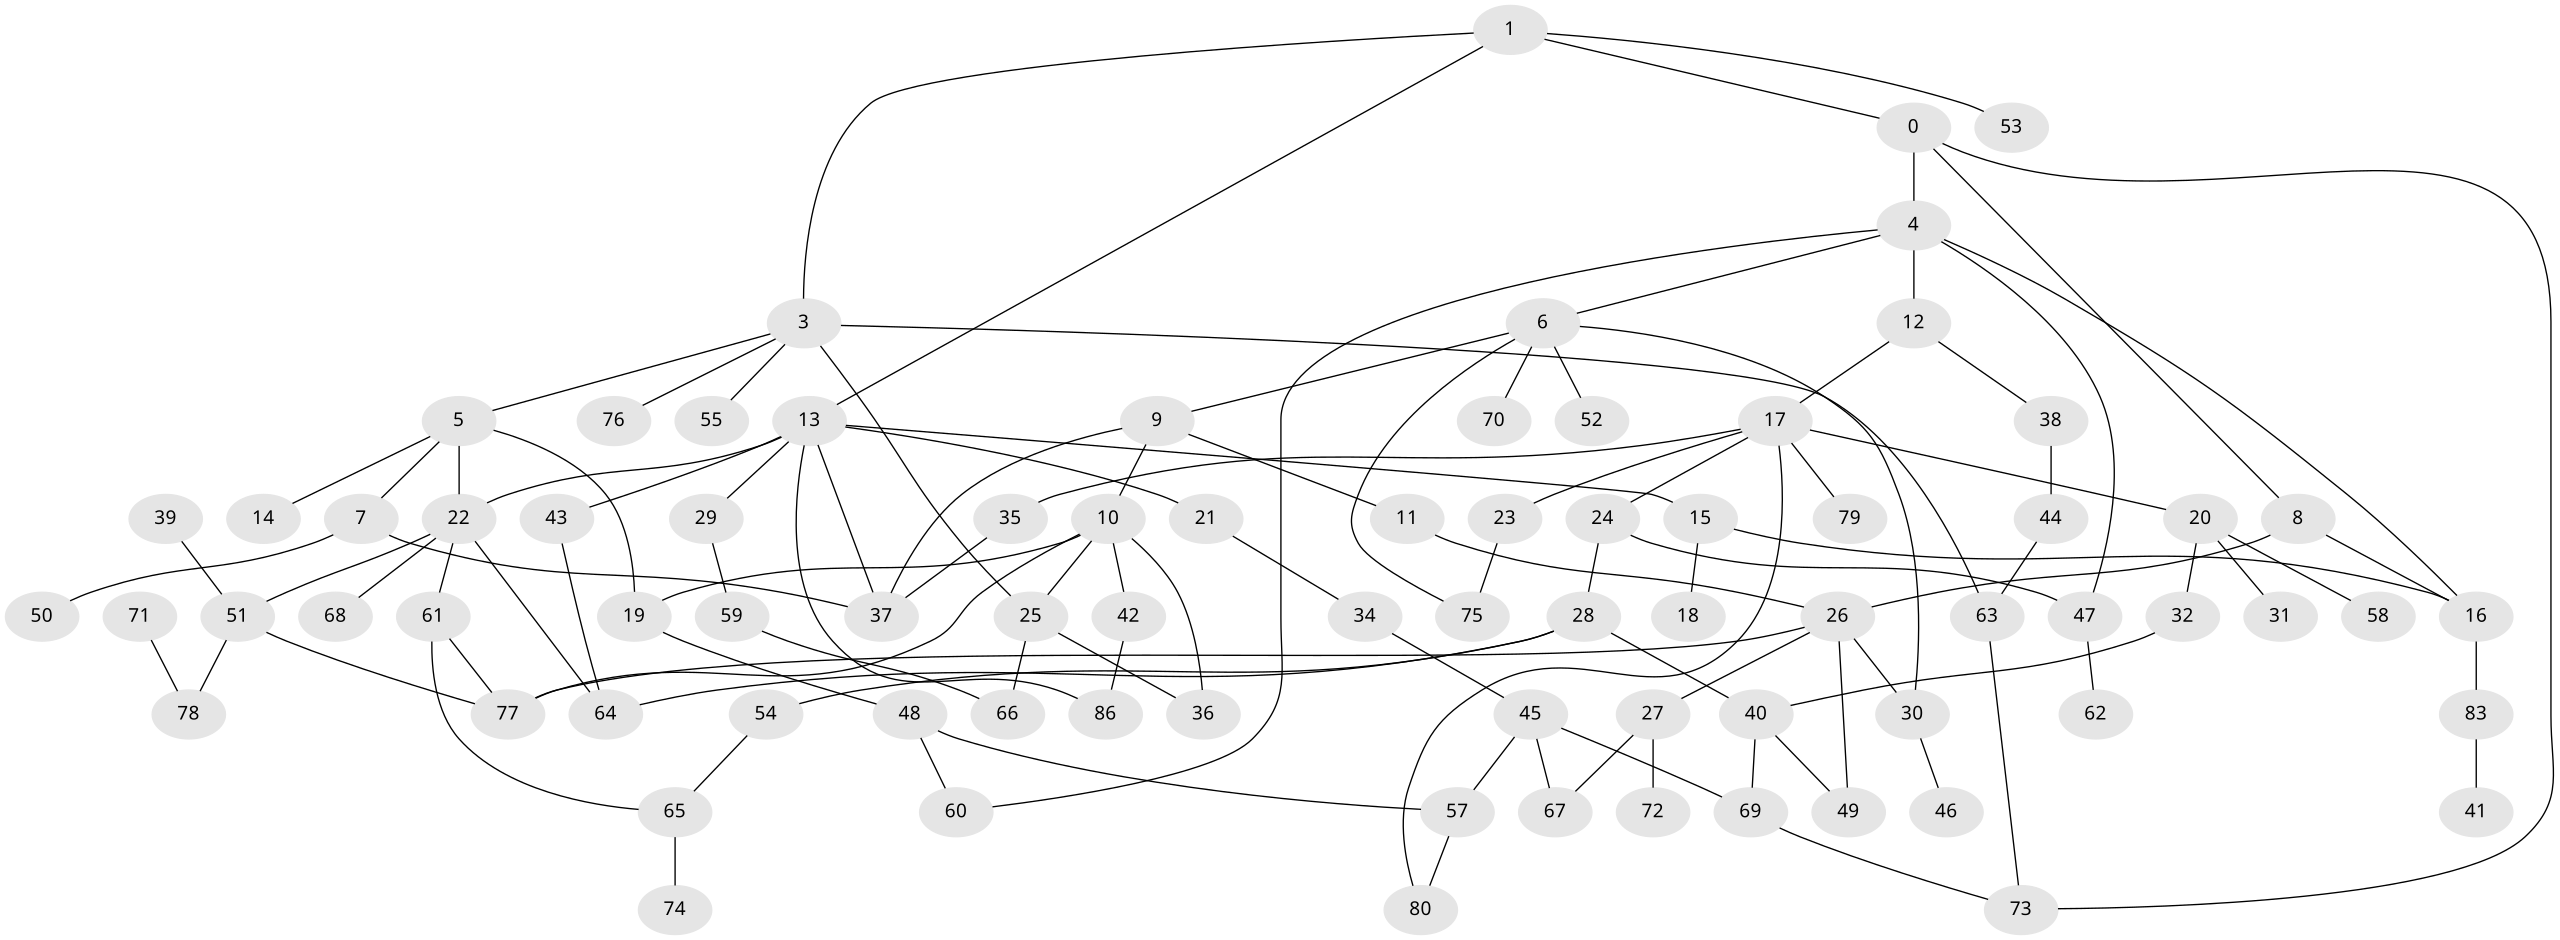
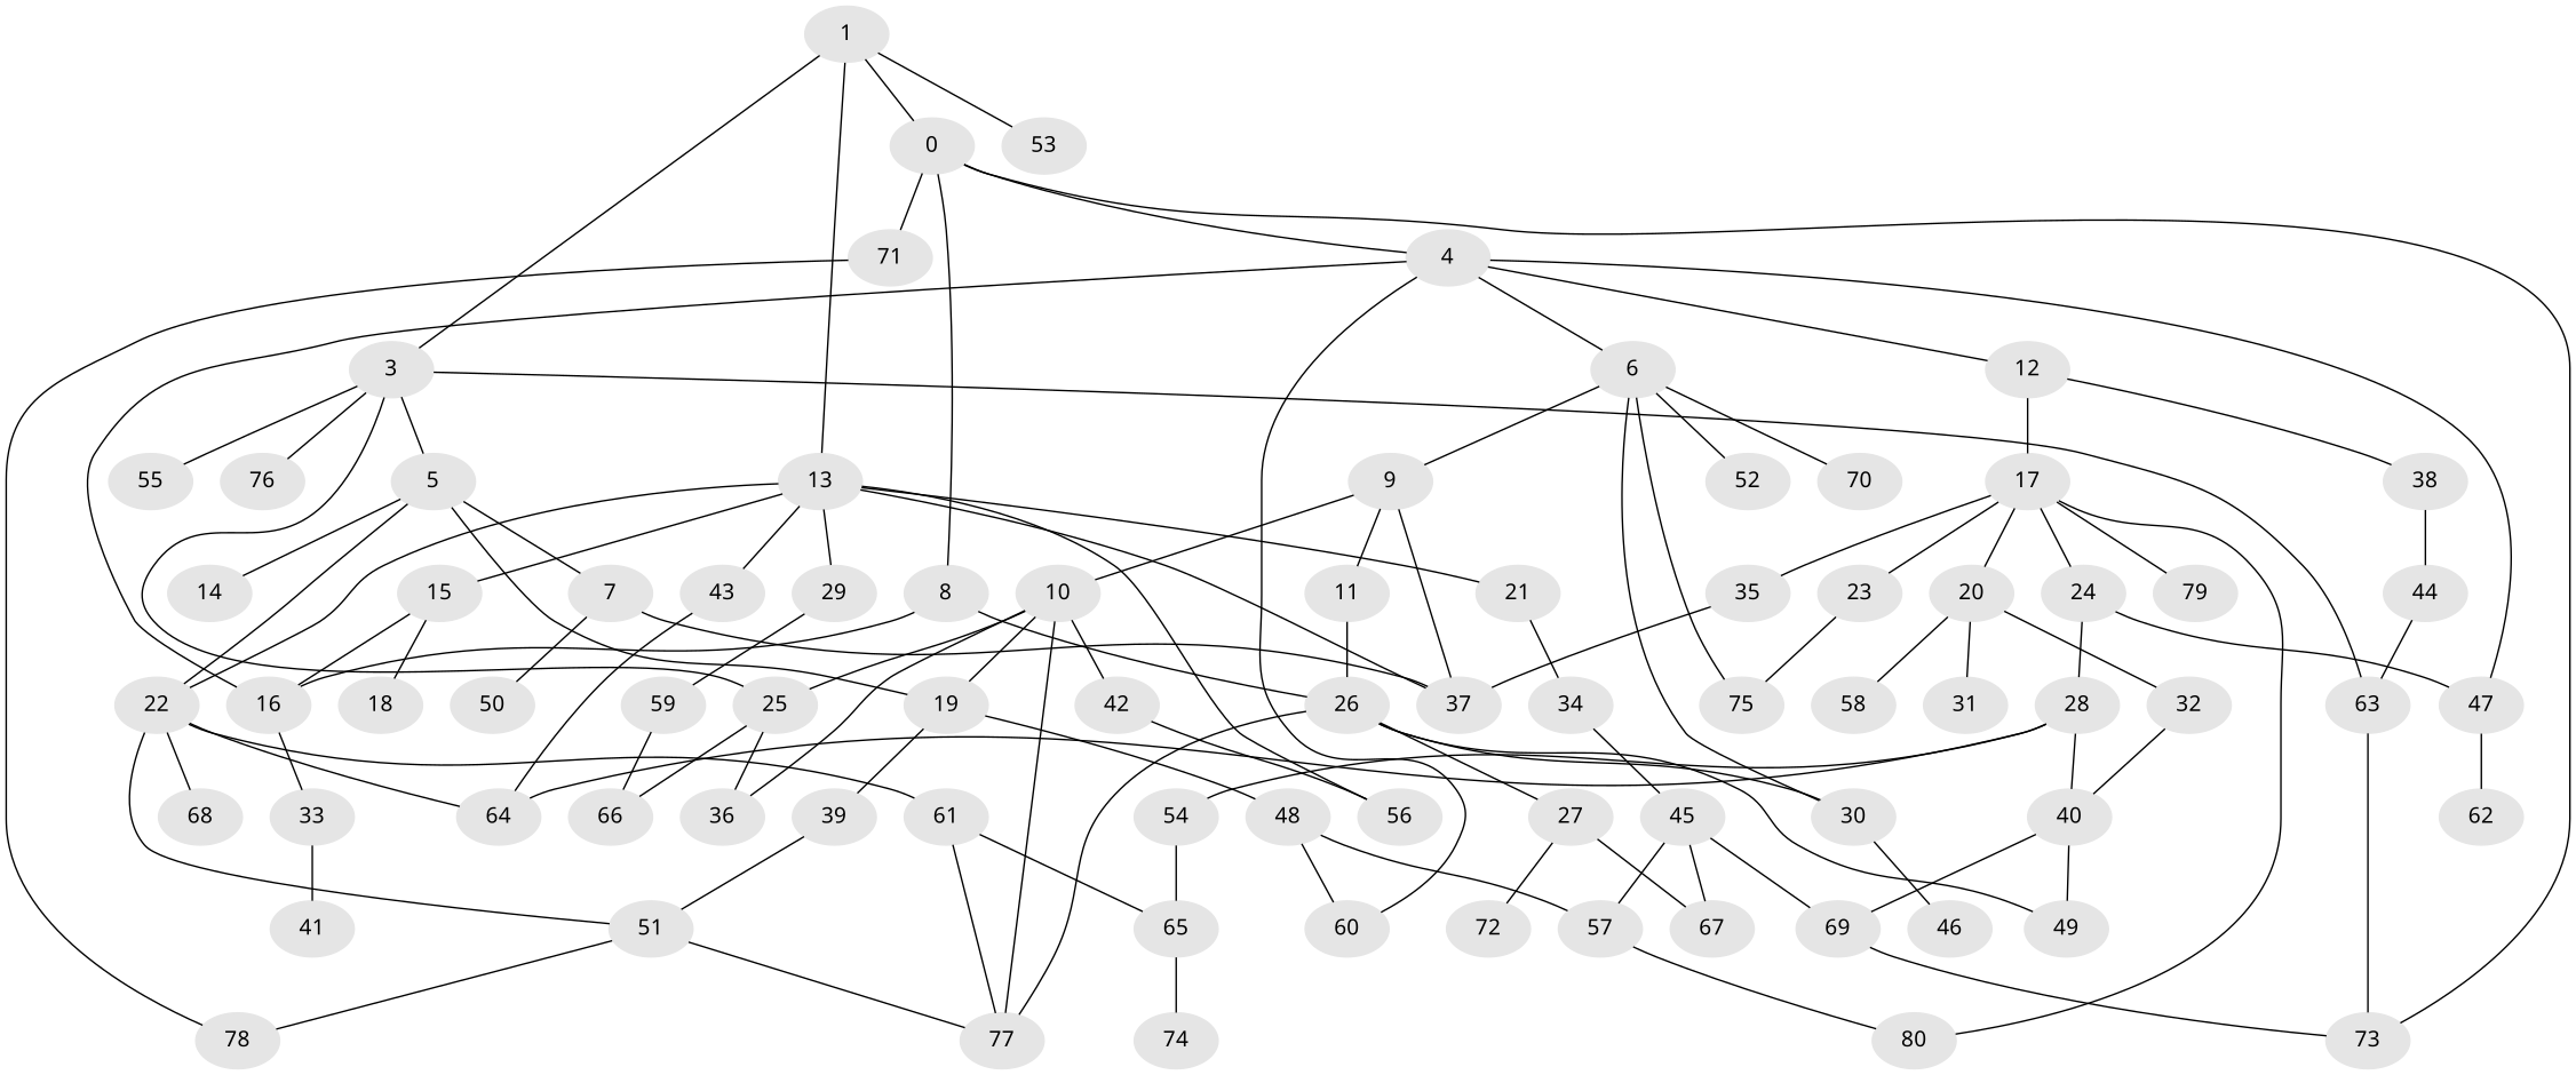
  graph {
    fontname="Noto Sans"
    node [color=gray90 fontname="Noto Sans" style=filled]
    edge [fontname="Noto Sans"]
    n1 [label=0]
    1
    3
    13
    53
    4
    8
    71
    73
    5
    25
    55
    63
    76
    22
    37
    15
    21
    29
    43
-   56 [label=86]
+   56
    6
    12
    16
    47
    60
    26
    78
    7
    14
    19
    36
    66
    9
    30
    52
    70
    75
    17
    38
-   33 [label=83]
+   33
    62
    50
    39
    48
    51
    61
    64
    68
    10
    11
    46
    77
    27
    49
    42
    20
    23
    24
    35
    79
    80
    44
    18
    34
    59
    41
    31
    32
    58
    28
    57
    40
    45
    65
    54
    67
    72
    69
    74
    n1 -- 4
    n1 -- 8
+   n1 -- 71
    n1 -- 73
    1 -- n1
    1 -- 3
    1 -- 13
    1 -- 53
    3 -- 5
    3 -- 25
    3 -- 55
    3 -- 63
    3 -- 76
    13 -- 22
    13 -- 37
    13 -- 15
    13 -- 21
    13 -- 29
    13 -- 43
    13 -- 56
    4 -- 6
    4 -- 12
    4 -- 16
    4 -- 47
    4 -- 60
    8 -- 16
    8 -- 26
    71 -- 78
    5 -- 22
    5 -- 7
    5 -- 14
    5 -- 19
    25 -- 36
    25 -- 66
    63 -- 73
    22 -- 51
    22 -- 61
    22 -- 64
    22 -- 68
    15 -- 16
    15 -- 18
    21 -- 34
    29 -- 59
    43 -- 64
    6 -- 9
    6 -- 30
    6 -- 52
    6 -- 70
    6 -- 75
    12 -- 17
    12 -- 38
    16 -- 33
    47 -- 62
    26 -- 30
    26 -- 77
    26 -- 27
    26 -- 49
    7 -- 37
    7 -- 50
+   19 -- 39
    19 -- 48
    9 -- 37
    9 -- 10
    9 -- 11
    30 -- 46
    17 -- 20
    17 -- 23
    17 -- 24
    17 -- 35
    17 -- 79
    17 -- 80
    38 -- 44
    33 -- 41
    39 -- 51
    48 -- 60
    48 -- 57
    51 -- 78
    51 -- 77
    61 -- 77
    61 -- 65
    10 -- 25
    10 -- 19
    10 -- 36
    10 -- 77
    10 -- 42
    11 -- 26
    27 -- 67
    27 -- 72
    42 -- 56
    20 -- 31
    20 -- 32
    20 -- 58
    23 -- 75
    24 -- 47
    24 -- 28
    35 -- 37
    44 -- 63
    34 -- 45
    59 -- 66
    32 -- 40
    28 -- 64
    28 -- 40
    28 -- 54
    57 -- 80
    40 -- 49
    40 -- 69
    45 -- 57
    45 -- 67
    45 -- 69
    65 -- 74
    54 -- 65
    69 -- 73
  }
